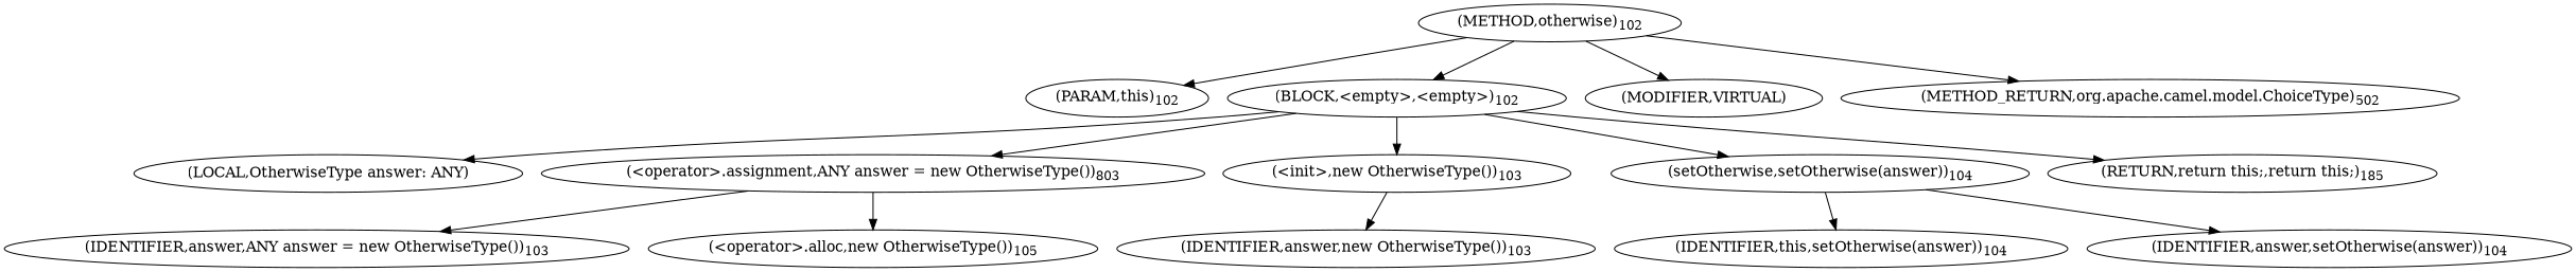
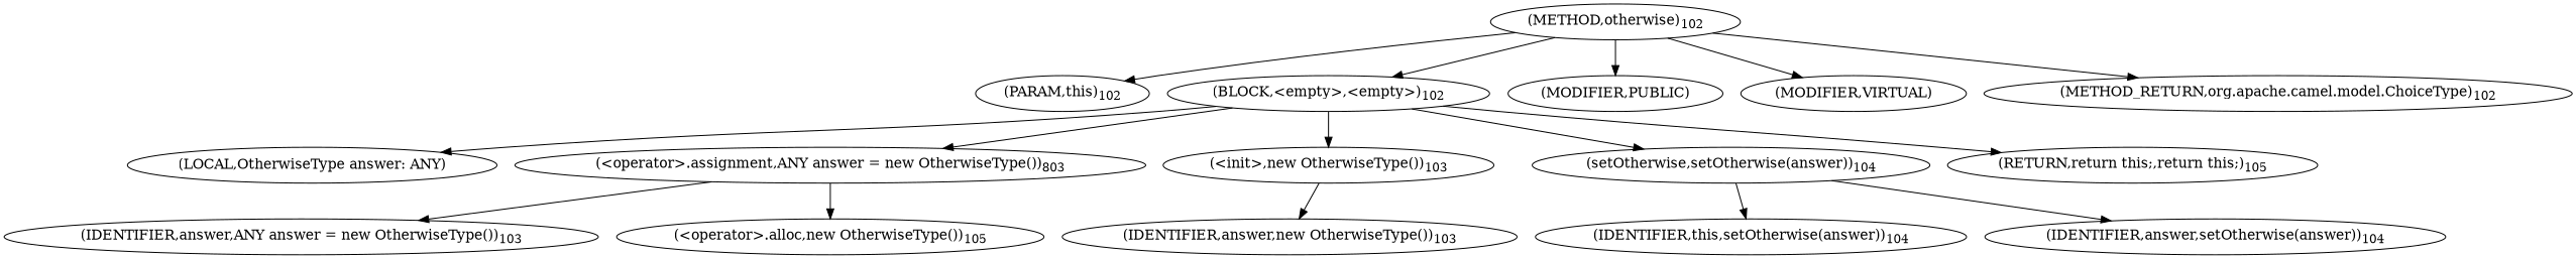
  digraph {
    n1 [label=<(METHOD,otherwise)<SUB>102</SUB>>]
    n2 [label=<(PARAM,this)<SUB>102</SUB>>]
    n3 [label=<(BLOCK,&lt;empty&gt;,&lt;empty&gt;)<SUB>102</SUB>>]
+   n4 [label=<(MODIFIER,PUBLIC)>]
    n5 [label=<(MODIFIER,VIRTUAL)>]
-   n6 [label=<(METHOD_RETURN,org.apache.camel.model.ChoiceType)<SUB>502</SUB>>]
+   n6 [label=<(METHOD_RETURN,org.apache.camel.model.ChoiceType)<SUB>102</SUB>>]
    n7 [label=<(LOCAL,OtherwiseType answer: ANY)>]
    n8 [label=<(&lt;operator&gt;.assignment,ANY answer = new OtherwiseType())<SUB>803</SUB>>]
    n9 [label=<(&lt;init&gt;,new OtherwiseType())<SUB>103</SUB>>]
    n10 [label=<(setOtherwise,setOtherwise(answer))<SUB>104</SUB>>]
-   n11 [label=<(RETURN,return this;,return this;)<SUB>185</SUB>>]
+   n11 [label=<(RETURN,return this;,return this;)<SUB>105</SUB>>]
    n12 [label=<(IDENTIFIER,answer,ANY answer = new OtherwiseType())<SUB>103</SUB>>]
    n13 [label=<(&lt;operator&gt;.alloc,new OtherwiseType())<SUB>105</SUB>>]
    n14 [label=<(IDENTIFIER,answer,new OtherwiseType())<SUB>103</SUB>>]
    n15 [label=<(IDENTIFIER,this,setOtherwise(answer))<SUB>104</SUB>>]
    n16 [label=<(IDENTIFIER,answer,setOtherwise(answer))<SUB>104</SUB>>]
    n1 -> n2
    n1 -> n3
+   n1 -> n4
    n1 -> n5
    n1 -> n6
    n3 -> n7
    n3 -> n8
    n3 -> n9
    n3 -> n10
    n3 -> n11
    n8 -> n12
    n8 -> n13
    n9 -> n14
    n10 -> n15
    n10 -> n16
  }
